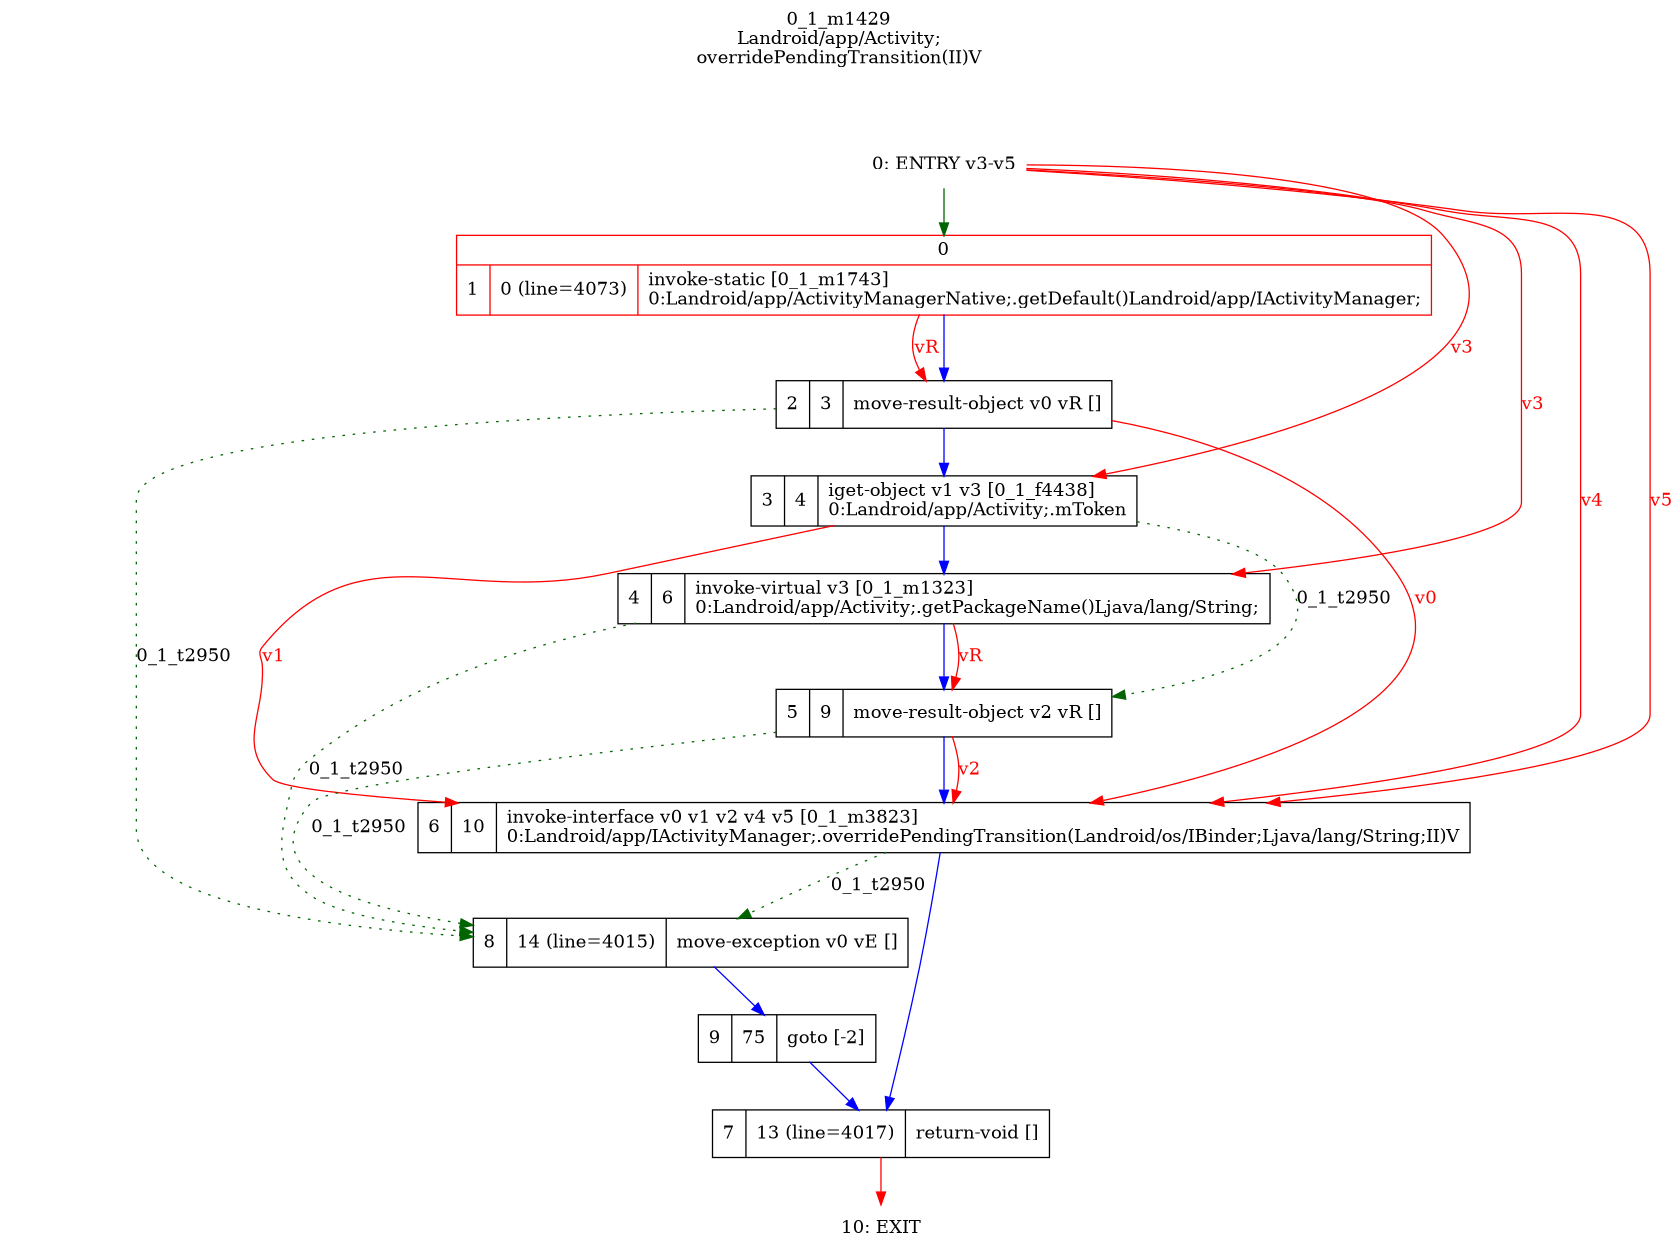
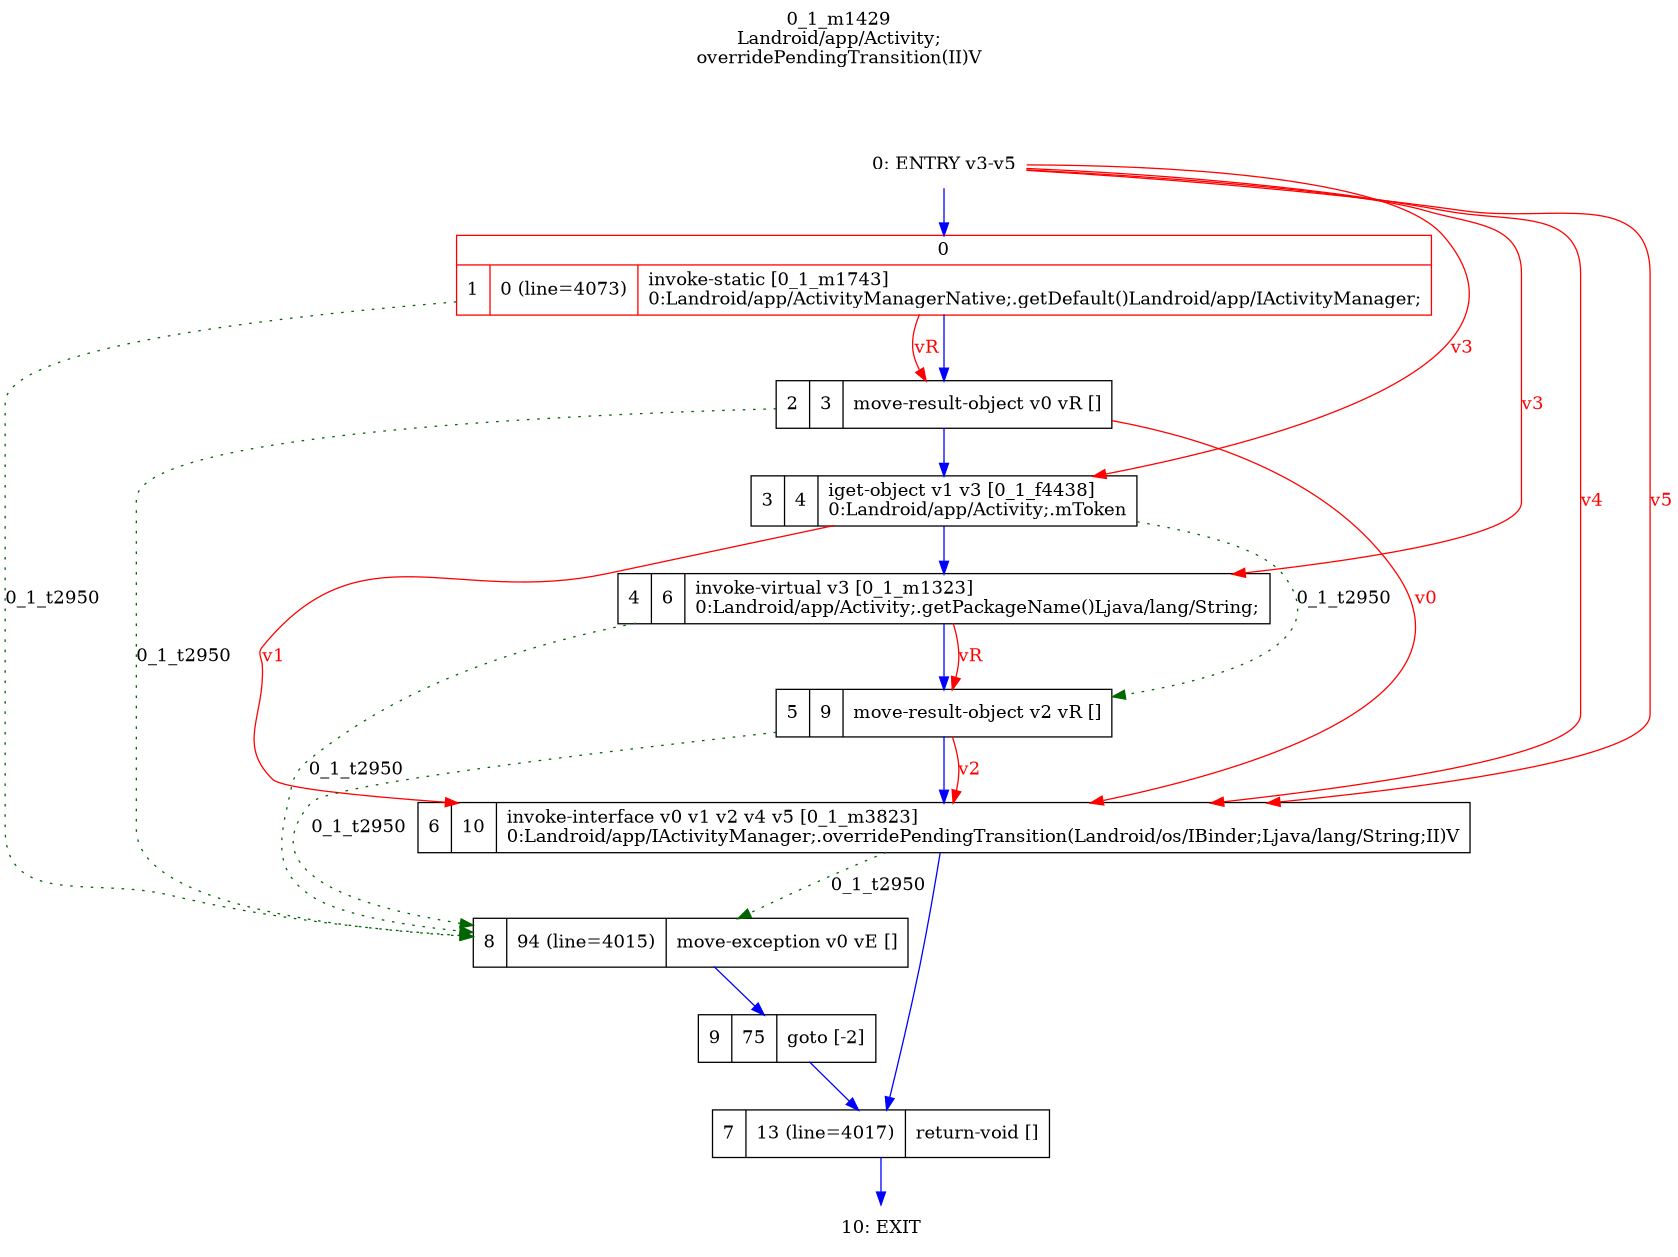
  digraph {
    fontname="DejaVu Serif"
    label="0_1_m1429\nLandroid/app/Activity;\noverridePendingTransition(II)V"
    labelloc=t
    rankdir=UD
    node [fontname="DejaVu Serif" shape=record]
    edge [color=blue fontcolor=blue fontname="DejaVu Serif"]
    n1 [color=red label="{0|{1|0 (line=4073)|invoke-static [0_1_m1743]\l0:Landroid/app/ActivityManagerNative;.getDefault()Landroid/app/IActivityManager;\l}}"]
    n2 [label="2|3|move-result-object v0 vR []\l"]
-   n3 [label="8|14 (line=4015)|move-exception v0 vE []\l"]
+   n3 [label="8|94 (line=4015)|move-exception v0 vE []\l"]
    n4 [label="3|4|iget-object v1 v3 [0_1_f4438]\l0:Landroid/app/Activity;.mToken\l"]
    n5 [label="6|10|invoke-interface v0 v1 v2 v4 v5 [0_1_m3823]\l0:Landroid/app/IActivityManager;.overridePendingTransition(Landroid/os/IBinder;Ljava/lang/String;II)V\l"]
    n6 [label="9|75|goto [-2]\l"]
    n7 [label="4|6|invoke-virtual v3 [0_1_m1323]\l0:Landroid/app/Activity;.getPackageName()Ljava/lang/String;\l"]
    n8 [label="5|9|move-result-object v2 vR []\l"]
    n9 [label="7|13 (line=4017)|return-void []\l"]
    n10 [label="10: EXIT" shape=plaintext]
    n11 [label="0: ENTRY v3-v5" shape=plaintext]
    n1 -> n2 [weight=100]
    n1 -> n2 [color=red fontcolor=red label=vR]
+   n1 -> n3 [color=darkgreen label="0_1_t2950" style=dotted fontcolor=""]
    n2 -> n3 [color=darkgreen label="0_1_t2950" style=dotted fontcolor=""]
    n2 -> n4 [weight=100]
    n2 -> n5 [color=red fontcolor=red label=v0]
    n3 -> n6 [weight=100]
    n4 -> n5 [color=red fontcolor=red label=v1]
    n4 -> n7 [weight=100]
    n4 -> n8 [color=darkgreen label="0_1_t2950" style=dotted fontcolor=""]
    n5 -> n3 [color=darkgreen label="0_1_t2950" style=dotted fontcolor=""]
    n5 -> n9 [weight=100]
    n6 -> n9 [weight=100]
    n7 -> n3 [color=darkgreen label="0_1_t2950" style=dotted fontcolor=""]
    n7 -> n8 [weight=100]
    n7 -> n8 [color=red fontcolor=red label=vR]
    n8 -> n3 [color=darkgreen label="0_1_t2950" style=dotted fontcolor=""]
    n8 -> n5 [weight=100]
    n8 -> n5 [color=red fontcolor=red label=v2]
-   n9 -> n10 [color=red weight=100]
-   n11 -> n1 [color=darkgreen weight=100]
+   n9 -> n10 [weight=100]
+   n11 -> n1 [weight=100]
    n11 -> n4 [color=red fontcolor=red label=v3]
    n11 -> n5 [color=red fontcolor=red label=v4]
    n11 -> n5 [color=red fontcolor=red label=v5]
    n11 -> n7 [color=red fontcolor=red label=v3]
  }
